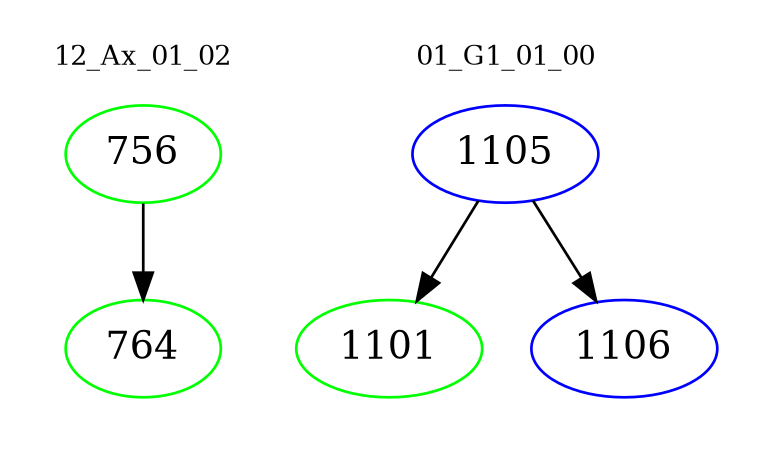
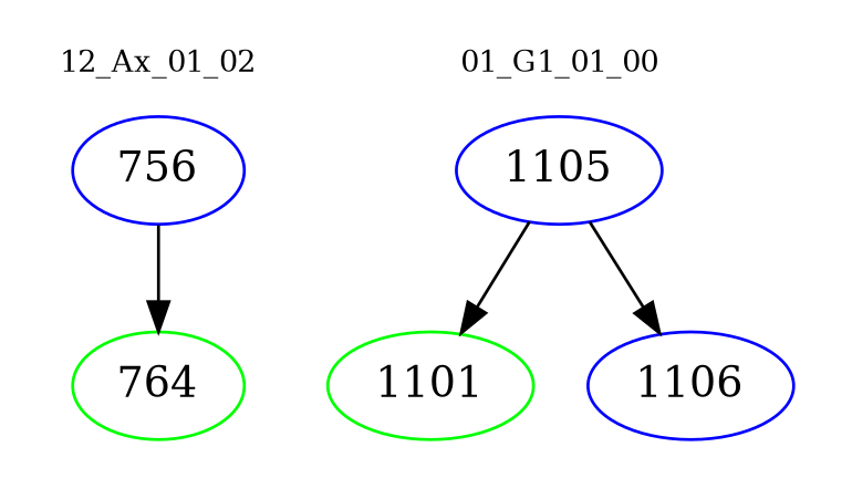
  digraph {
    node [color=blue]
    edge [color=black]
-   n1 [color=green label=756]
+   n1 [label=756]
    n2 [color=green label=764]
    n3 [label=1105]
    n4 [color=green label=1101]
    n5 [label=1106]
    subgraph cluster_1 {
      color=white
      fontsize=10
      label="12_Ax_01_02"
      n1
      n2
    }
    subgraph cluster_2 {
      color=white
      fontsize=10
      label="01_G1_01_00"
      n3
      n4
      n5
    }
    n1 -> n2
    n3 -> n4
    n3 -> n5
  }
